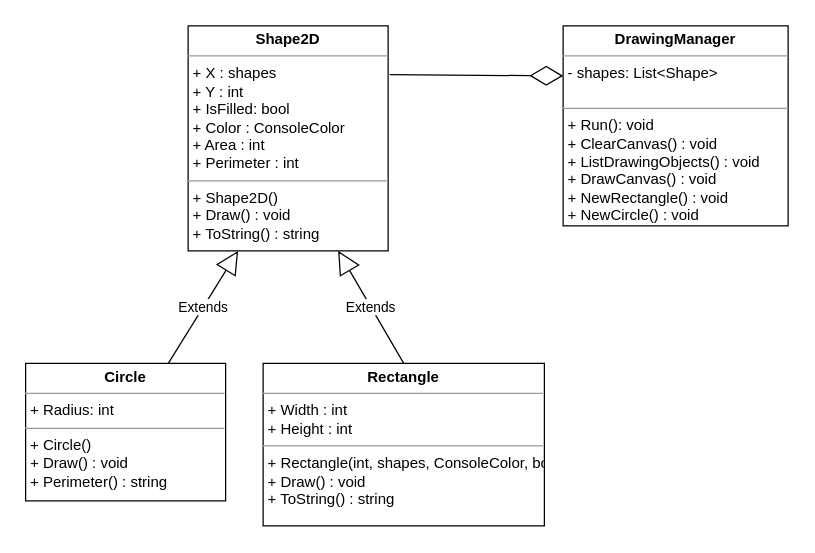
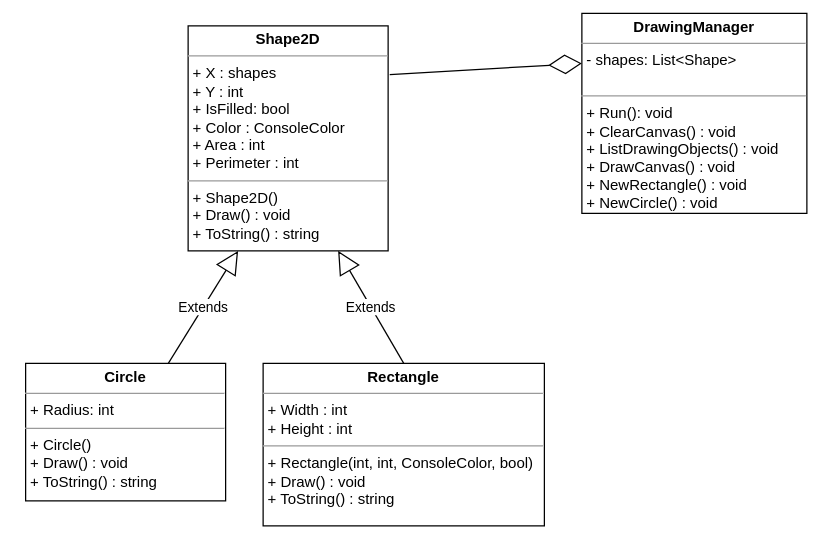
  <mxCell id="0" />
  <mxCell id="1" parent="0" />
  <mxCell id="2" value="" style="endArrow=diamondThin;endFill=0;endSize=24;html=1;entryX=0;entryY=0.25;entryDx=0;entryDy=0;exitX=1.008;exitY=0.217;exitDx=0;exitDy=0;exitPerimeter=0;" parent="1" source="3" target="8" edge="1"><mxGeometry width="160" relative="1" as="geometry"><mxPoint x="280" y="60" as="sourcePoint" /><mxPoint x="470" y="60" as="targetPoint" /></mxGeometry></mxCell>
  <mxCell id="3" value="&lt;p style=&quot;margin: 0px ; margin-top: 4px ; text-align: center&quot;&gt;&lt;b&gt;Shape2D&lt;/b&gt;&lt;/p&gt;&lt;hr size=&quot;1&quot;&gt;&lt;p style=&quot;margin: 0px ; margin-left: 4px&quot;&gt;+ X : shapes&lt;/p&gt;&lt;p style=&quot;margin: 0px ; margin-left: 4px&quot;&gt;+ Y : int&lt;/p&gt;&lt;p style=&quot;margin: 0px ; margin-left: 4px&quot;&gt;+ IsFilled: bool&lt;/p&gt;&lt;p style=&quot;margin: 0px ; margin-left: 4px&quot;&gt;+ Color : ConsoleColor&lt;/p&gt;&lt;p style=&quot;margin: 0px ; margin-left: 4px&quot;&gt;+ Area : int&lt;/p&gt;&lt;p style=&quot;margin: 0px ; margin-left: 4px&quot;&gt;+ Perimeter : int&lt;/p&gt;&lt;hr size=&quot;1&quot;&gt;&lt;p style=&quot;margin: 0px ; margin-left: 4px&quot;&gt;+ Shape2D()&lt;/p&gt;&lt;p style=&quot;margin: 0px ; margin-left: 4px&quot;&gt;+ Draw() : void&lt;/p&gt;&lt;p style=&quot;margin: 0px ; margin-left: 4px&quot;&gt;+ ToString() : string&lt;/p&gt;" style="verticalAlign=top;align=left;overflow=fill;fontSize=12;fontFamily=Helvetica;html=1;" parent="1" vertex="1"><mxGeometry x="150" y="20" width="160" height="180" as="geometry" /></mxCell>
- <mxCell id="4" value="&lt;p style=&quot;margin: 0px ; margin-top: 4px ; text-align: center&quot;&gt;&lt;b&gt;Circle&lt;/b&gt;&lt;/p&gt;&lt;hr size=&quot;1&quot;&gt;&lt;p style=&quot;margin: 0px ; margin-left: 4px&quot;&gt;+ Radius: int&lt;/p&gt;&lt;hr size=&quot;1&quot;&gt;&lt;p style=&quot;margin: 0px ; margin-left: 4px&quot;&gt;+ Circle()&lt;/p&gt;&lt;p style=&quot;margin: 0px ; margin-left: 4px&quot;&gt;+ Draw() : void&lt;/p&gt;&lt;p style=&quot;margin: 0px ; margin-left: 4px&quot;&gt;+ Perimeter() : string&lt;/p&gt;&lt;p style=&quot;margin: 0px ; margin-left: 4px&quot;&gt;&lt;br&gt;&lt;/p&gt;" style="verticalAlign=top;align=left;overflow=fill;fontSize=12;fontFamily=Helvetica;html=1;" parent="1" vertex="1"><mxGeometry x="20" y="290" width="160" height="110" as="geometry" /></mxCell>
+ <mxCell id="4" value="&lt;p style=&quot;margin: 0px ; margin-top: 4px ; text-align: center&quot;&gt;&lt;b&gt;Circle&lt;/b&gt;&lt;/p&gt;&lt;hr size=&quot;1&quot;&gt;&lt;p style=&quot;margin: 0px ; margin-left: 4px&quot;&gt;+ Radius: int&lt;/p&gt;&lt;hr size=&quot;1&quot;&gt;&lt;p style=&quot;margin: 0px ; margin-left: 4px&quot;&gt;+ Circle()&lt;/p&gt;&lt;p style=&quot;margin: 0px ; margin-left: 4px&quot;&gt;+ Draw() : void&lt;/p&gt;&lt;p style=&quot;margin: 0px ; margin-left: 4px&quot;&gt;+ ToString() : string&lt;/p&gt;&lt;p style=&quot;margin: 0px ; margin-left: 4px&quot;&gt;&lt;br&gt;&lt;/p&gt;" style="verticalAlign=top;align=left;overflow=fill;fontSize=12;fontFamily=Helvetica;html=1;" parent="1" vertex="1"><mxGeometry x="20" y="290" width="160" height="110" as="geometry" /></mxCell>
  <mxCell id="5" value="Extends" style="endArrow=block;endSize=16;endFill=0;html=1;entryX=0.25;entryY=1;entryDx=0;entryDy=0;" parent="1" source="4" target="3" edge="1"><mxGeometry width="160" relative="1" as="geometry"><mxPoint x="-10" y="400" as="sourcePoint" /><mxPoint x="150" y="400" as="targetPoint" /></mxGeometry></mxCell>
- <mxCell id="6" value="&lt;p style=&quot;margin: 0px ; margin-top: 4px ; text-align: center&quot;&gt;&lt;b&gt;Rectangle&lt;/b&gt;&lt;/p&gt;&lt;hr size=&quot;1&quot;&gt;&lt;p style=&quot;margin: 0px ; margin-left: 4px&quot;&gt;+ Width : int&lt;/p&gt;&lt;p style=&quot;margin: 0px ; margin-left: 4px&quot;&gt;+ Height : int&lt;/p&gt;&lt;hr size=&quot;1&quot;&gt;&lt;p style=&quot;margin: 0px ; margin-left: 4px&quot;&gt;+ Rectangle(int, shapes, ConsoleColor, bool)&lt;/p&gt;&lt;p style=&quot;margin: 0px ; margin-left: 4px&quot;&gt;+ Draw() : void&lt;/p&gt;&lt;p style=&quot;margin: 0px ; margin-left: 4px&quot;&gt;+ ToString() : string&lt;/p&gt;" style="verticalAlign=top;align=left;overflow=fill;fontSize=12;fontFamily=Helvetica;html=1;" parent="1" vertex="1"><mxGeometry x="210" y="290" width="225" height="130" as="geometry" /></mxCell>
+ <mxCell id="6" value="&lt;p style=&quot;margin: 0px ; margin-top: 4px ; text-align: center&quot;&gt;&lt;b&gt;Rectangle&lt;/b&gt;&lt;/p&gt;&lt;hr size=&quot;1&quot;&gt;&lt;p style=&quot;margin: 0px ; margin-left: 4px&quot;&gt;+ Width : int&lt;/p&gt;&lt;p style=&quot;margin: 0px ; margin-left: 4px&quot;&gt;+ Height : int&lt;/p&gt;&lt;hr size=&quot;1&quot;&gt;&lt;p style=&quot;margin: 0px ; margin-left: 4px&quot;&gt;+ Rectangle(int, int, ConsoleColor, bool)&lt;/p&gt;&lt;p style=&quot;margin: 0px ; margin-left: 4px&quot;&gt;+ Draw() : void&lt;/p&gt;&lt;p style=&quot;margin: 0px ; margin-left: 4px&quot;&gt;+ ToString() : string&lt;/p&gt;" style="verticalAlign=top;align=left;overflow=fill;fontSize=12;fontFamily=Helvetica;html=1;" parent="1" vertex="1"><mxGeometry x="210" y="290" width="225" height="130" as="geometry" /></mxCell>
  <mxCell id="7" value="Extends" style="endArrow=block;endSize=16;endFill=0;html=1;exitX=0.5;exitY=0;exitDx=0;exitDy=0;entryX=0.75;entryY=1;entryDx=0;entryDy=0;" parent="1" source="6" target="3" edge="1"><mxGeometry width="160" relative="1" as="geometry"><mxPoint x="80" y="300" as="sourcePoint" /><mxPoint x="70" y="180" as="targetPoint" /></mxGeometry></mxCell>
- <mxCell id="8" value="&lt;p style=&quot;margin: 0px ; margin-top: 4px ; text-align: center&quot;&gt;&lt;b&gt;DrawingManager&lt;/b&gt;&lt;/p&gt;&lt;hr size=&quot;1&quot;&gt;&lt;p style=&quot;margin: 0px ; margin-left: 4px&quot;&gt;- shapes: List&amp;lt;Shape&amp;gt;&lt;/p&gt;&lt;p style=&quot;margin: 0px ; margin-left: 4px&quot;&gt;&lt;br&gt;&lt;/p&gt;&lt;hr size=&quot;1&quot;&gt;&lt;p style=&quot;margin: 0px ; margin-left: 4px&quot;&gt;+ Run(): void&lt;/p&gt;&lt;p style=&quot;margin: 0px ; margin-left: 4px&quot;&gt;+ ClearCanvas() : void&lt;/p&gt;&lt;p style=&quot;margin: 0px ; margin-left: 4px&quot;&gt;+ ListDrawingObjects() : void&lt;/p&gt;&lt;p style=&quot;margin: 0px ; margin-left: 4px&quot;&gt;+ DrawCanvas() : void&lt;/p&gt;&lt;p style=&quot;margin: 0px ; margin-left: 4px&quot;&gt;+ NewRectangle() : void&lt;/p&gt;&lt;p style=&quot;margin: 0px ; margin-left: 4px&quot;&gt;+ NewCircle() : void&lt;/p&gt;" style="verticalAlign=top;align=left;overflow=fill;fontSize=12;fontFamily=Helvetica;html=1;" parent="1" vertex="1"><mxGeometry x="450" y="20" width="180" height="160" as="geometry" /></mxCell>
+ <mxCell id="8" value="&lt;p style=&quot;margin: 0px ; margin-top: 4px ; text-align: center&quot;&gt;&lt;b&gt;DrawingManager&lt;/b&gt;&lt;/p&gt;&lt;hr size=&quot;1&quot;&gt;&lt;p style=&quot;margin: 0px ; margin-left: 4px&quot;&gt;- shapes: List&amp;lt;Shape&amp;gt;&lt;/p&gt;&lt;p style=&quot;margin: 0px ; margin-left: 4px&quot;&gt;&lt;br&gt;&lt;/p&gt;&lt;hr size=&quot;1&quot;&gt;&lt;p style=&quot;margin: 0px ; margin-left: 4px&quot;&gt;+ Run(): void&lt;/p&gt;&lt;p style=&quot;margin: 0px ; margin-left: 4px&quot;&gt;+ ClearCanvas() : void&lt;/p&gt;&lt;p style=&quot;margin: 0px ; margin-left: 4px&quot;&gt;+ ListDrawingObjects() : void&lt;/p&gt;&lt;p style=&quot;margin: 0px ; margin-left: 4px&quot;&gt;+ DrawCanvas() : void&lt;/p&gt;&lt;p style=&quot;margin: 0px ; margin-left: 4px&quot;&gt;+ NewRectangle() : void&lt;/p&gt;&lt;p style=&quot;margin: 0px ; margin-left: 4px&quot;&gt;+ NewCircle() : void&lt;/p&gt;" style="verticalAlign=top;align=left;overflow=fill;fontSize=12;fontFamily=Helvetica;html=1;" parent="1" vertex="1"><mxGeometry x="465" y="10" width="180" height="160" as="geometry" /></mxCell>
